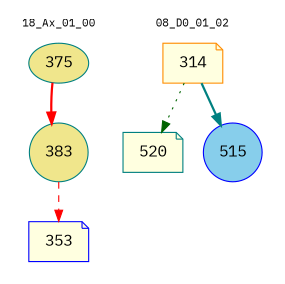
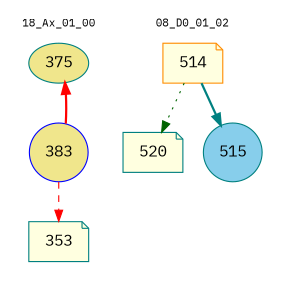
  digraph {
    fontname="IBM Plex Mono"
    node [color=teal fillcolor=lightyellow fontname="IBM Plex Mono" shape=note style=filled]
    edge [color=red fontname="IBM Plex Mono" style=bold]
    n1 [fillcolor=khaki label=375 shape=ellipse]
-   n2 [color=blue label=353]
-   n3 [fillcolor=khaki label=383 shape=circle]
-   n4 [color=darkorange label=314]
+   n2 [label=353]
+   n3 [color=blue fillcolor=khaki label=383 shape=circle]
+   n4 [color=darkorange label=514]
    n5 [label=520]
-   n6 [color=blue fillcolor=skyblue label=515 shape=circle]
+   n6 [fillcolor=skyblue label=515 shape=circle]
    subgraph cluster_1 {
      color=white
      fontsize=10
      label="18_Ax_01_00"
      n1
      n2
      n3
    }
    subgraph cluster_2 {
      color=white
      fontsize=10
      label="08_D0_01_02"
      n4
      n5
      n6
    }
-   n1 -> n3
+   n3 -> n1
    n3 -> n2 [style=dashed]
    n4 -> n5 [color=darkgreen style=dotted]
    n4 -> n6 [color=teal]
  }
